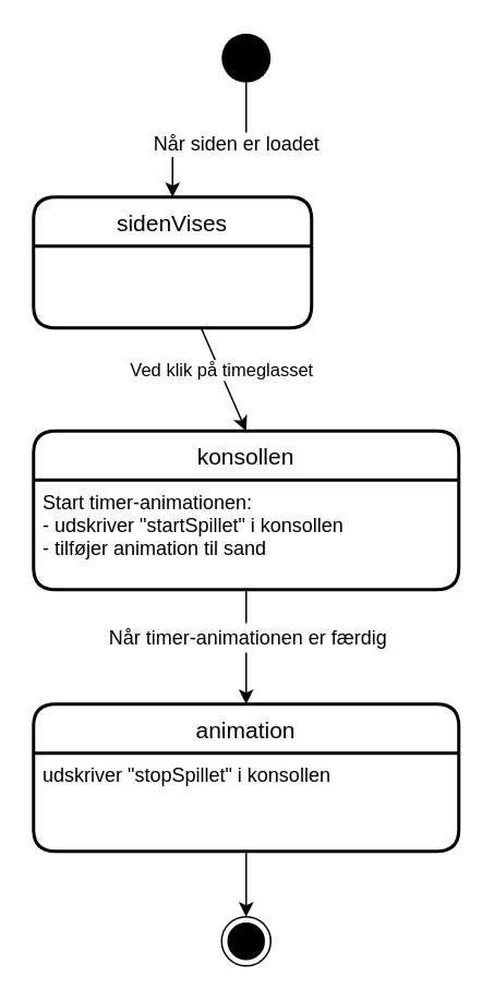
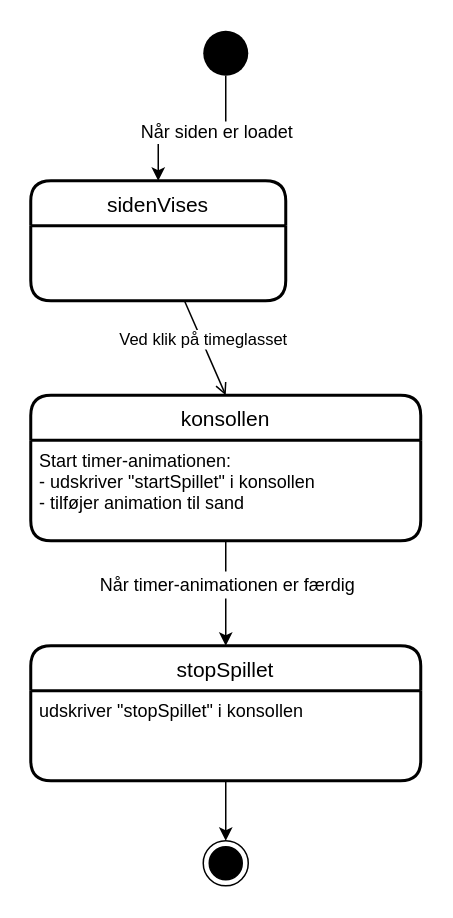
  <mxCell id="0" />
  <mxCell id="1" parent="0" />
  <mxCell id="2" value="" style="edgeStyle=orthogonalEdgeStyle;rounded=0;orthogonalLoop=1;jettySize=auto;html=1;fontColor=#000000;entryX=0.5;entryY=0;entryDx=0;entryDy=0;" parent="1" source="4" target="15" edge="1"><mxGeometry relative="1" as="geometry"><mxPoint x="150" y="115" as="targetPoint" /></mxGeometry></mxCell>
  <mxCell id="3" value="&lt;font style=&quot;font-size: 12px&quot;&gt;Når siden er loadet&lt;/font&gt;" style="edgeLabel;html=1;align=center;verticalAlign=middle;resizable=0;points=[];fontColor=#000000;" parent="2" connectable="0" vertex="1"><mxGeometry x="-0.274" y="2" relative="1" as="geometry"><mxPoint as="offset" /></mxGeometry></mxCell>
  <mxCell id="4" value="" style="ellipse;fillColor=#000000;strokeColor=none;rounded=1;" parent="1" vertex="1"><mxGeometry x="135" y="20" width="30" height="30" as="geometry" /></mxCell>
- <mxCell id="5" value="animation" style="swimlane;childLayout=stackLayout;horizontal=1;startSize=30;horizontalStack=0;rounded=1;fontSize=14;fontStyle=0;strokeWidth=2;resizeParent=0;resizeLast=1;shadow=0;dashed=0;align=center;expand=0;resizable=0;" parent="1" vertex="1"><mxGeometry x="20" y="430" width="260" height="90" as="geometry" /></mxCell>
+ <mxCell id="5" value="stopSpillet" style="swimlane;childLayout=stackLayout;horizontal=1;startSize=30;horizontalStack=0;rounded=1;fontSize=14;fontStyle=0;strokeWidth=2;resizeParent=0;resizeLast=1;shadow=0;dashed=0;align=center;expand=0;resizable=0;" parent="1" vertex="1"><mxGeometry x="20" y="430" width="260" height="90" as="geometry" /></mxCell>
  <mxCell id="6" value="udskriver &quot;stopSpillet&quot; i konsollen" style="align=left;strokeColor=none;fillColor=none;spacingLeft=4;fontSize=12;verticalAlign=top;resizable=0;rotatable=0;part=1;rounded=0;" parent="5" vertex="1"><mxGeometry y="30" width="260" height="60" as="geometry" /></mxCell>
  <mxCell id="7" value="konsollen" style="swimlane;childLayout=stackLayout;horizontal=1;startSize=30;horizontalStack=0;rounded=1;fontSize=14;fontStyle=0;strokeWidth=2;resizeParent=0;resizeLast=1;shadow=0;dashed=0;align=center;expand=0;resizable=0;" parent="1" vertex="1"><mxGeometry x="20" y="263" width="260" height="97" as="geometry" /></mxCell>
  <mxCell id="8" value="Start timer-animationen:&#10;- udskriver &quot;startSpillet&quot; i konsollen&#10;- tilføjer animation til sand" style="align=left;strokeColor=none;fillColor=none;spacingLeft=4;fontSize=12;verticalAlign=top;resizable=0;rotatable=0;part=1;rounded=0;" parent="7" vertex="1"><mxGeometry y="30" width="260" height="67" as="geometry" /></mxCell>
  <mxCell id="9" style="edgeStyle=orthogonalEdgeStyle;rounded=0;orthogonalLoop=1;jettySize=auto;html=1;exitX=0.5;exitY=1;exitDx=0;exitDy=0;entryX=0.5;entryY=0;entryDx=0;entryDy=0;" parent="1" source="8" target="5" edge="1"><mxGeometry relative="1" as="geometry" /></mxCell>
  <mxCell id="10" value="&lt;div style=&quot;font-size: 12px ; line-height: 18px&quot;&gt;&lt;span style=&quot;background-color: rgb(255 , 255 , 255)&quot;&gt;Når timer-animationen er færdig&lt;/span&gt;&lt;/div&gt;" style="edgeLabel;html=1;align=center;verticalAlign=middle;resizable=0;points=[];" parent="9" connectable="0" vertex="1"><mxGeometry x="-0.206" relative="1" as="geometry"><mxPoint as="offset" /></mxGeometry></mxCell>
  <mxCell id="11" value="" style="ellipse;html=1;shape=endState;fillColor=#000000;strokeColor=#000000;rounded=1;labelBackgroundColor=#FFFFFF;fontFamily=Helvetica;fontSize=12;fontColor=#000000;" parent="1" vertex="1"><mxGeometry x="135" y="560" width="30" height="30" as="geometry" /></mxCell>
  <mxCell id="12" style="edgeStyle=orthogonalEdgeStyle;rounded=0;orthogonalLoop=1;jettySize=auto;html=1;exitX=0.5;exitY=1;exitDx=0;exitDy=0;fontFamily=Helvetica;fontSize=12;fontColor=#000000;" parent="1" source="6" target="11" edge="1"><mxGeometry relative="1" as="geometry" /></mxCell>
- <mxCell id="13" value="" style="edgeStyle=none;html=1;entryX=0.5;entryY=0;entryDx=0;entryDy=0;" parent="1" source="15" target="7" edge="1"><mxGeometry relative="1" as="geometry"><mxPoint x="171" y="250" as="targetPoint" /></mxGeometry></mxCell>
+ <mxCell id="13" value="" style="edgeStyle=none;html=1;entryX=0.5;entryY=0;entryDx=0;entryDy=0;endArrow=open;" parent="1" source="15" target="7" edge="1"><mxGeometry relative="1" as="geometry"><mxPoint x="171" y="250" as="targetPoint" /></mxGeometry></mxCell>
  <mxCell id="14" value="Ved klik på timeglasset" style="edgeLabel;html=1;align=center;verticalAlign=middle;resizable=0;points=[];" parent="13" vertex="1" connectable="0"><mxGeometry x="-0.188" y="1" relative="1" as="geometry"><mxPoint as="offset" /></mxGeometry></mxCell>
  <mxCell id="15" value="sidenVises" style="swimlane;childLayout=stackLayout;horizontal=1;startSize=30;horizontalStack=0;rounded=1;fontSize=14;fontStyle=0;strokeWidth=2;resizeParent=0;resizeLast=1;shadow=0;dashed=0;align=center;expand=0;resizable=0;" parent="1" vertex="1"><mxGeometry x="20" y="120" width="170" height="80" as="geometry" /></mxCell>
